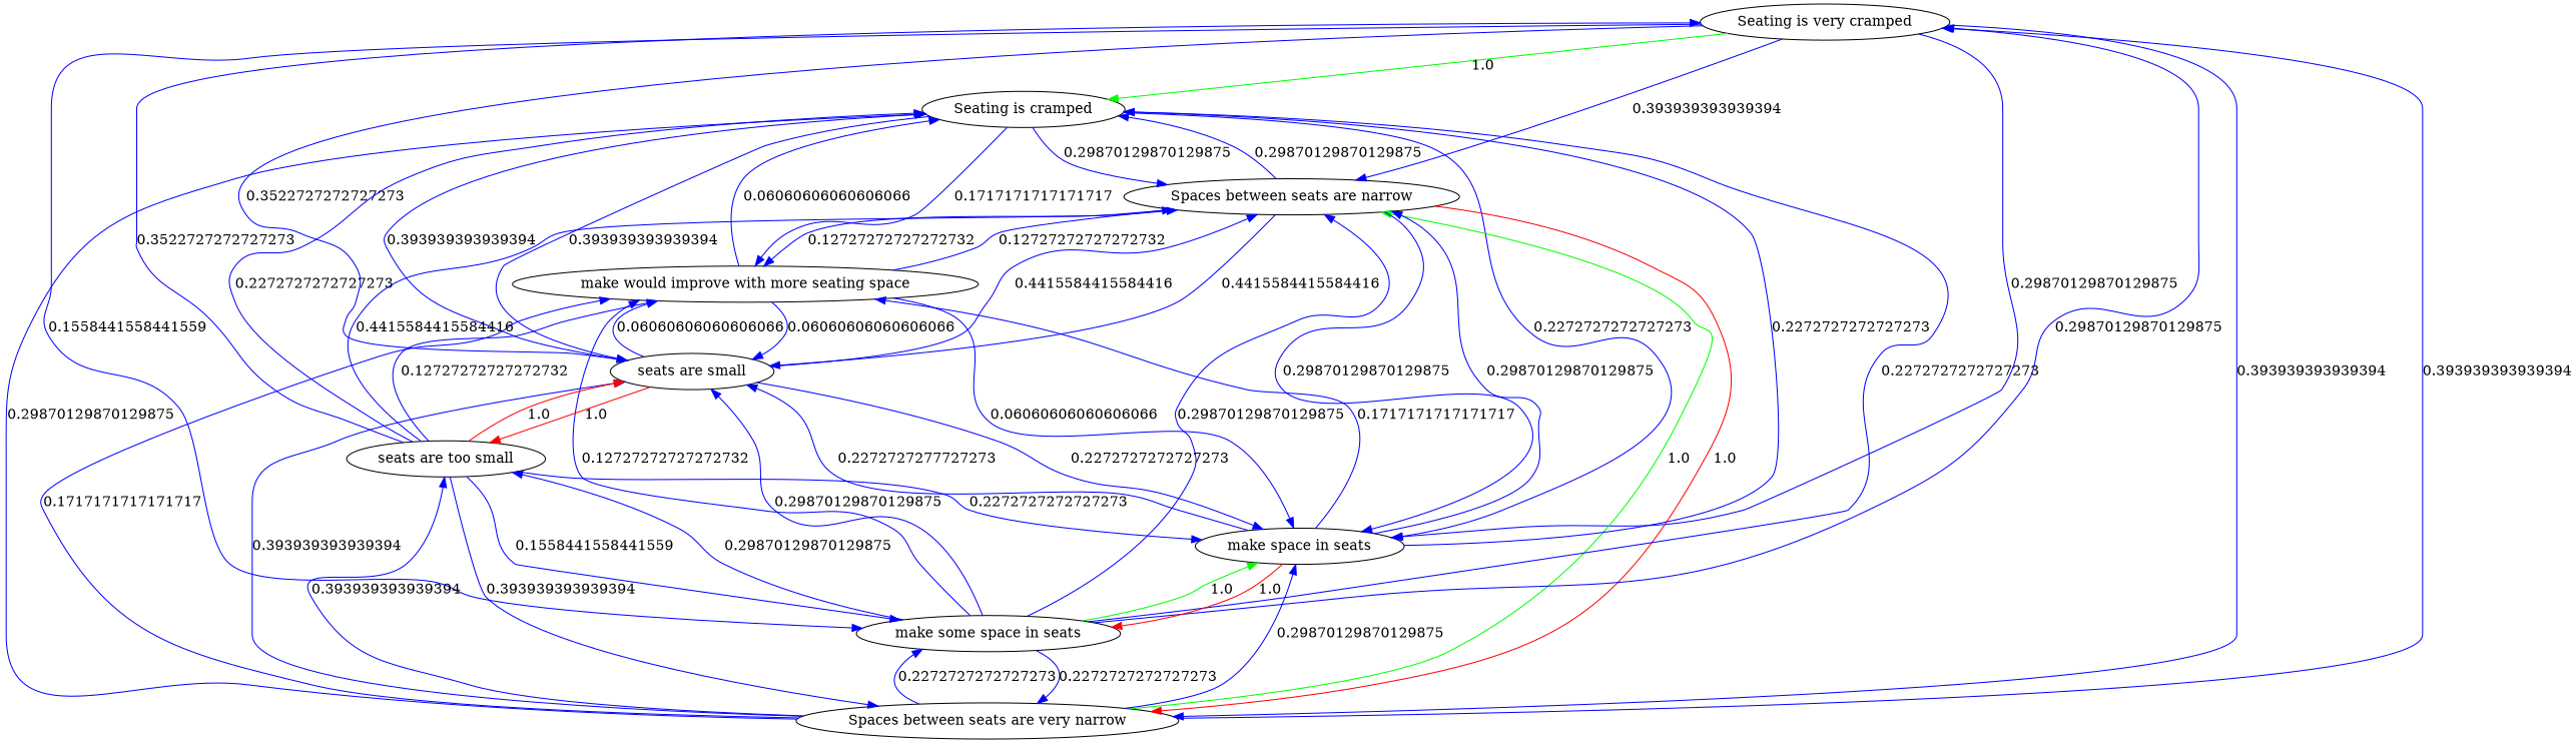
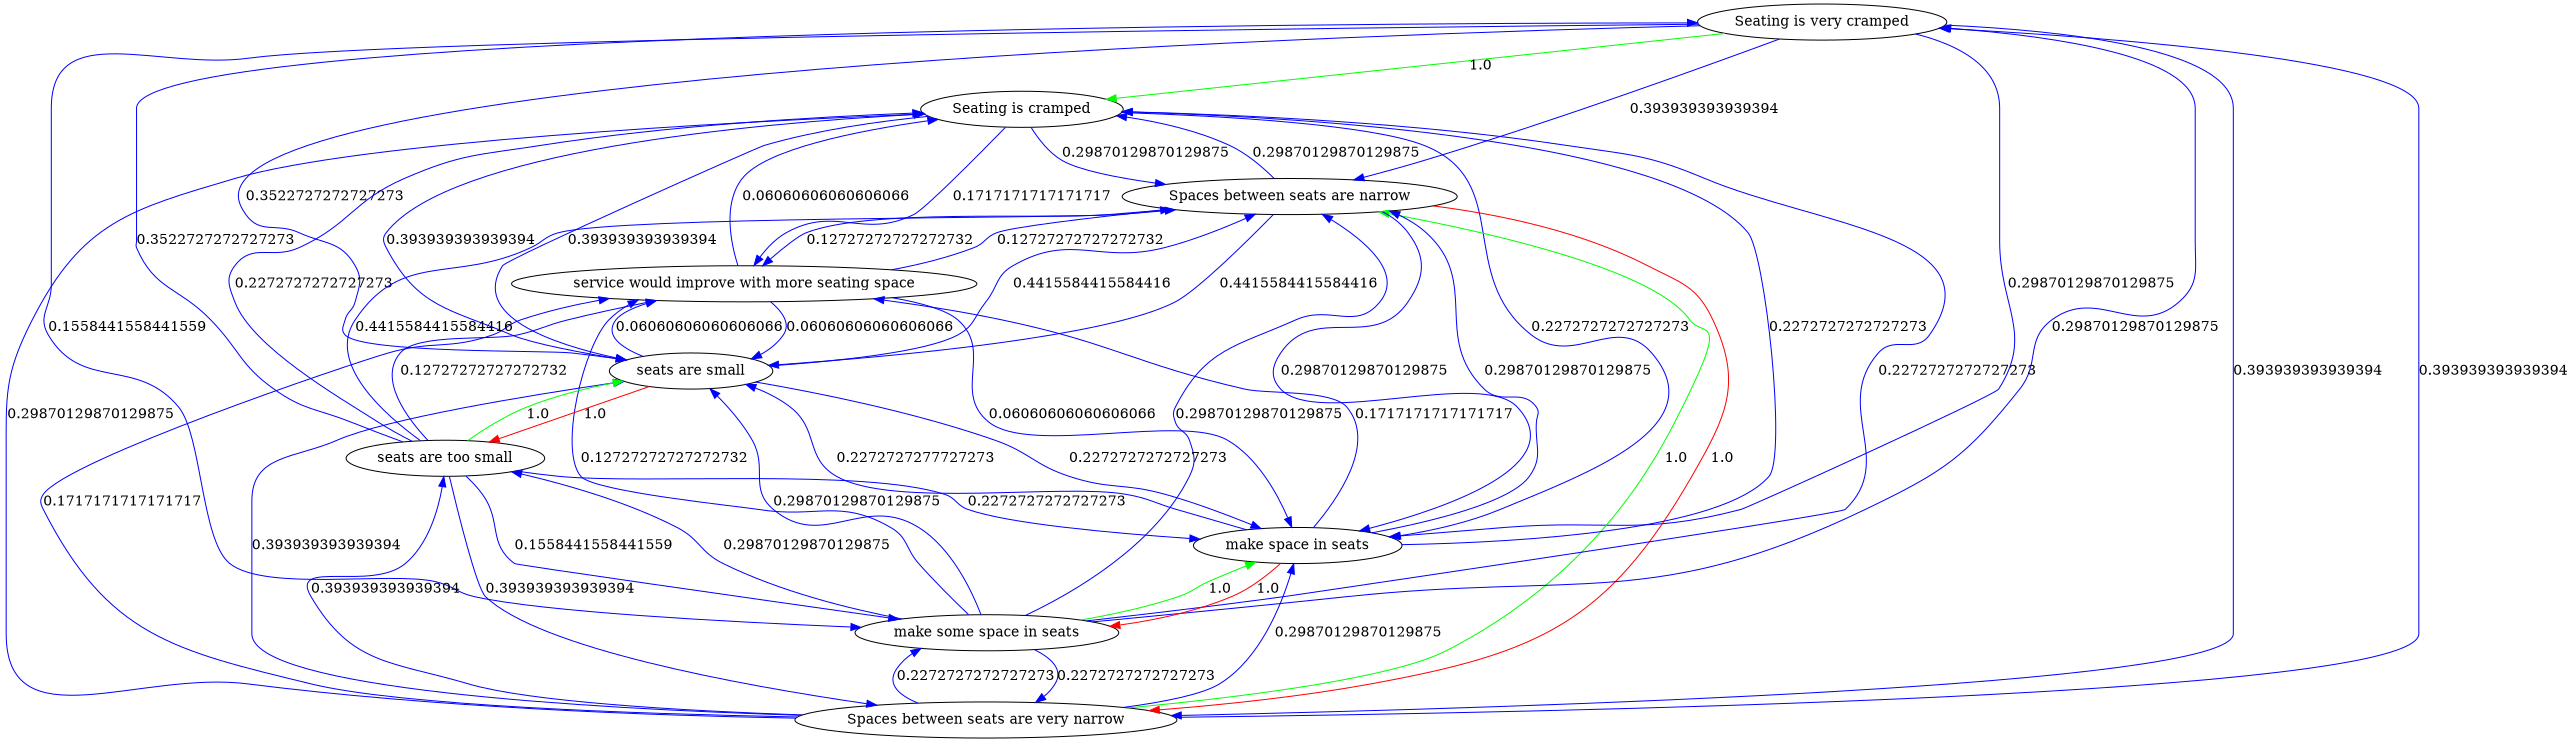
  digraph {
    edge [color=blue]
    "Seating is very cramped"
    "Seating is cramped"
    "Spaces between seats are very narrow"
    "Spaces between seats are narrow"
    "make some space in seats"
    "make space in seats"
    "seats are small"
-   "service would improve with more seating space" [label="make would improve with more seating space"]
+   "service would improve with more seating space"
    "seats are too small"
    "Seating is very cramped" -> "Seating is cramped" [color=green label=1.0]
    "Seating is very cramped" -> "Spaces between seats are very narrow" [label=0.393939393939394]
    "Seating is very cramped" -> "Spaces between seats are narrow" [label=0.393939393939394]
    "Seating is very cramped" -> "make some space in seats" [label=0.1558441558441559]
    "Seating is very cramped" -> "make space in seats" [label=0.29870129870129875]
    "Seating is very cramped" -> "seats are small" [label=0.3522727272727273]
    "Seating is cramped" -> "Spaces between seats are narrow" [label=0.29870129870129875]
    "Seating is cramped" -> "make space in seats" [label=0.2272727272727273]
    "Seating is cramped" -> "seats are small" [label=0.393939393939394]
    "Seating is cramped" -> "service would improve with more seating space" [label=0.1717171717171717]
    "Spaces between seats are very narrow" -> "Seating is very cramped" [label=0.393939393939394]
    "Spaces between seats are very narrow" -> "Seating is cramped" [label=0.29870129870129875]
    "Spaces between seats are very narrow" -> "Spaces between seats are narrow" [color=green label=1.0]
    "Spaces between seats are very narrow" -> "make some space in seats" [label=0.2272727272727273]
    "Spaces between seats are very narrow" -> "make space in seats" [label=0.29870129870129875]
    "Spaces between seats are very narrow" -> "seats are small" [label=0.393939393939394]
    "Spaces between seats are very narrow" -> "service would improve with more seating space" [label=0.1717171717171717]
    "Spaces between seats are very narrow" -> "seats are too small" [label=0.393939393939394]
    "Spaces between seats are narrow" -> "Seating is cramped" [label=0.29870129870129875]
    "Spaces between seats are narrow" -> "Spaces between seats are very narrow" [color=red label=1.0]
    "Spaces between seats are narrow" -> "make space in seats" [label=0.29870129870129875]
    "Spaces between seats are narrow" -> "seats are small" [label=0.4415584415584416]
    "Spaces between seats are narrow" -> "service would improve with more seating space" [label=0.12727272727272732]
    "make some space in seats" -> "Seating is very cramped" [label=0.29870129870129875]
    "make some space in seats" -> "Seating is cramped" [label=0.2272727272727273]
    "make some space in seats" -> "Spaces between seats are very narrow" [label=0.2272727272727273]
    "make some space in seats" -> "Spaces between seats are narrow" [label=0.29870129870129875]
    "make some space in seats" -> "make space in seats" [color=green label=1.0]
    "make some space in seats" -> "seats are small" [label=0.29870129870129875]
    "make some space in seats" -> "service would improve with more seating space" [label=0.12727272727272732]
    "make some space in seats" -> "seats are too small" [label=0.29870129870129875]
    "make space in seats" -> "Seating is cramped" [label=0.2272727272727273]
    "make space in seats" -> "Spaces between seats are narrow" [label=0.29870129870129875]
    "make space in seats" -> "make some space in seats" [color=red label=1.0]
    "make space in seats" -> "seats are small" [label=0.2272727277727273]
    "make space in seats" -> "service would improve with more seating space" [label=0.1717171717171717]
    "seats are small" -> "Seating is cramped" [label=0.393939393939394]
    "seats are small" -> "Spaces between seats are narrow" [label=0.4415584415584416]
    "seats are small" -> "make space in seats" [label=0.2272727272727273]
    "seats are small" -> "service would improve with more seating space" [label=0.06060606060606066]
    "seats are small" -> "seats are too small" [color=red label=1.0]
    "service would improve with more seating space" -> "Seating is cramped" [label=0.06060606060606066]
    "service would improve with more seating space" -> "Spaces between seats are narrow" [label=0.12727272727272732]
    "service would improve with more seating space" -> "make space in seats" [label=0.06060606060606066]
    "service would improve with more seating space" -> "seats are small" [label=0.06060606060606066]
    "seats are too small" -> "Seating is very cramped" [label=0.3522727272727273]
    "seats are too small" -> "Seating is cramped" [label=0.2272727272727273]
    "seats are too small" -> "Spaces between seats are very narrow" [label=0.393939393939394]
    "seats are too small" -> "Spaces between seats are narrow" [label=0.4415584415584416]
    "seats are too small" -> "make some space in seats" [label=0.1558441558441559]
    "seats are too small" -> "make space in seats" [label=0.2272727272727273]
-   "seats are too small" -> "seats are small" [color=red label=1.0]
+   "seats are too small" -> "seats are small" [color=green label=1.0]
    "seats are too small" -> "service would improve with more seating space" [label=0.12727272727272732]
  }
